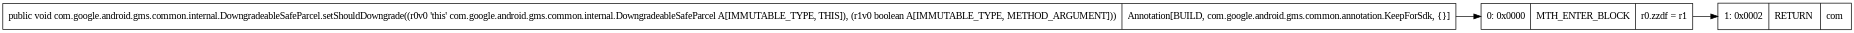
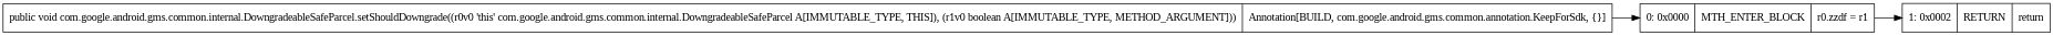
  digraph {
    rankdir=LR
    fontname="Liberation Serif"
    node [shape=record fontname="Liberation Serif"]
    edge [fontname="Liberation Serif"]
    n1 [label="{0\:\ 0x0000|MTH_ENTER_BLOCK\l|r0.zzdf = r1\l}"]
-   n2 [label="{1\:\ 0x0002|RETURN\l|com\l}"]
+   n2 [label="{1\:\ 0x0002|RETURN\l|return\l}"]
    n3 [label="{public void com.google.android.gms.common.internal.DowngradeableSafeParcel.setShouldDowngrade((r0v0 'this' com.google.android.gms.common.internal.DowngradeableSafeParcel A[IMMUTABLE_TYPE, THIS]), (r1v0 boolean A[IMMUTABLE_TYPE, METHOD_ARGUMENT]))  | Annotation[BUILD, com.google.android.gms.common.annotation.KeepForSdk, \{\}]\l}"]
    n1 -> n2
    n3 -> n1
  }
